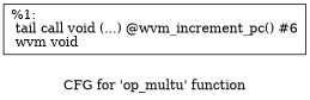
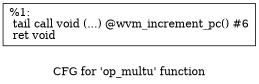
  digraph {
    label="CFG for 'op_multu' function"
    rankdir=LR
-   n1 [label="{%1:\l  tail call void (...) @wvm_increment_pc() #6\l  wvm void\l}" shape=record]
+   n1 [label="{%1:\l  tail call void (...) @wvm_increment_pc() #6\l  ret void\l}" shape=record]
  }
